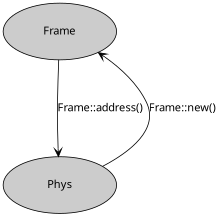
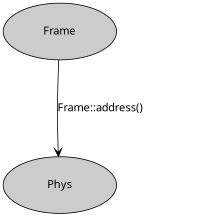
  digraph {
    fontname="Noto Sans"
    rankdir=TB
    ranksep=1.5
    node [fillcolor="#CCCCCC" fontname="Noto Sans" style=filled]
    edge [arrowhead=vee fontname="Noto Sans"]
    Phys [height=1.0 width=2.0]
    Frame [height=1.0 width=2.0]
-   Phys -> Frame [constraint=false label="Frame::new()"]
    Frame -> Phys [label="Frame::address()"]
  }
